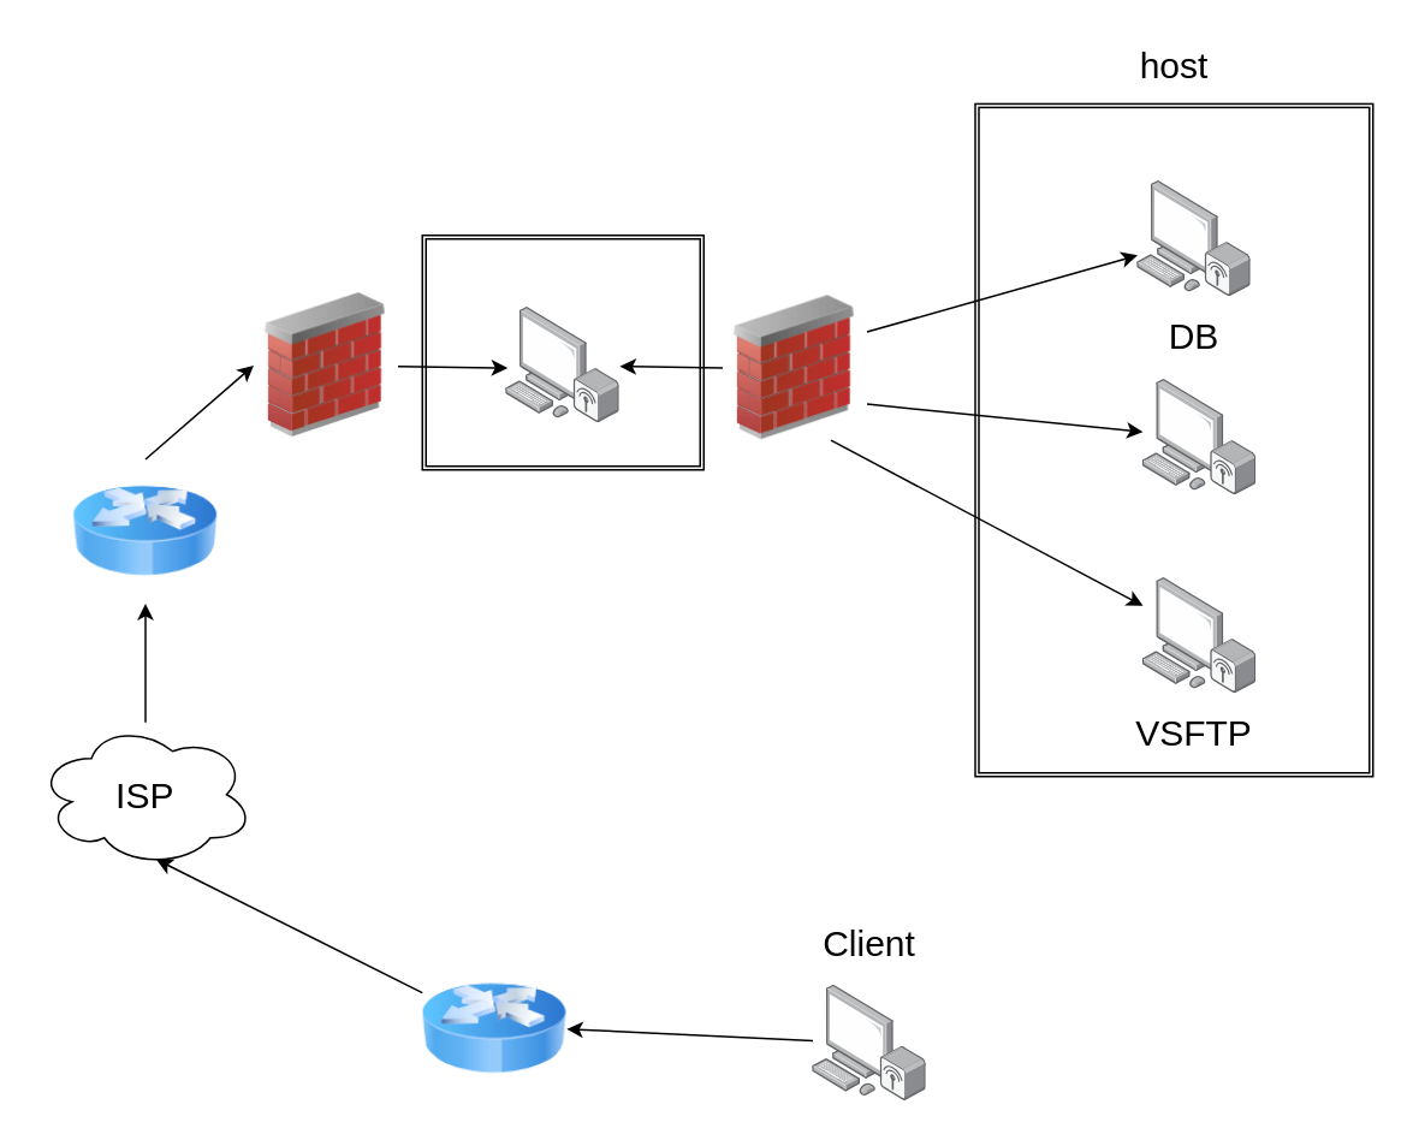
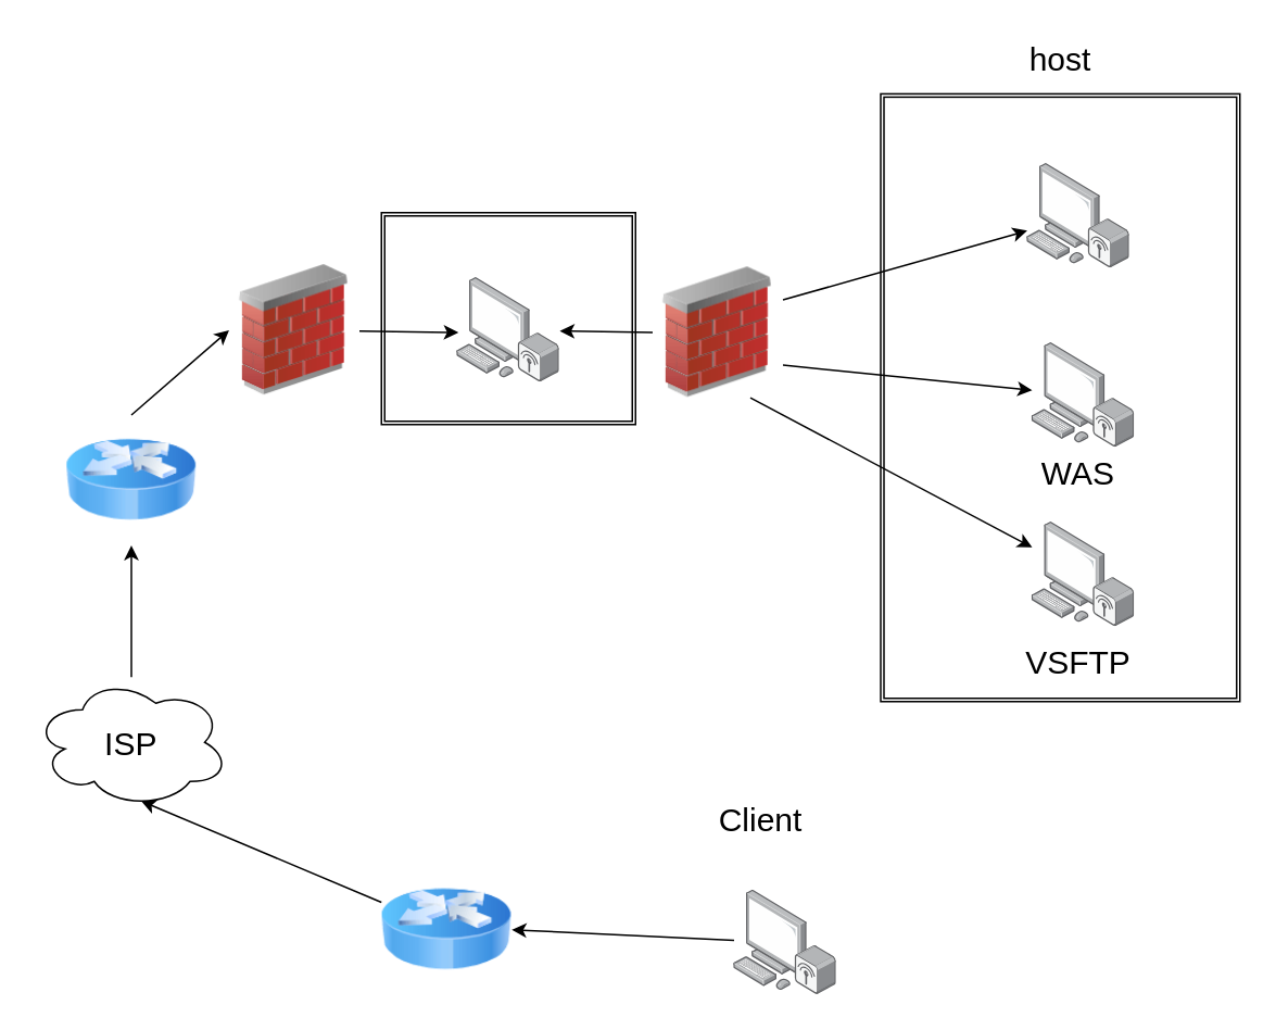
  <mxCell id="0" />
  <mxCell id="1" parent="0" />
  <mxCell id="2" value="" style="shape=ext;double=1;rounded=0;whiteSpace=wrap;html=1;" vertex="1" parent="1"><mxGeometry x="233.5" y="130" width="156" height="130" as="geometry" /></mxCell>
  <mxCell id="3" value="" style="shape=ext;double=1;rounded=0;whiteSpace=wrap;html=1;" vertex="1" parent="1"><mxGeometry x="540" y="57.1" width="220.5" height="372.9" as="geometry" /></mxCell>
  <mxCell id="4" style="edgeStyle=none;html=1;entryX=1;entryY=0.5;entryDx=0;entryDy=0;fontSize=20;" edge="1" parent="1" source="5" target="24"><mxGeometry relative="1" as="geometry" /></mxCell>
  <mxCell id="5" value="" style="points=[];aspect=fixed;html=1;align=center;shadow=0;dashed=0;image;image=img/lib/allied_telesis/computer_and_terminals/Personal_Computer_Wireless.svg;" vertex="1" parent="1"><mxGeometry x="450" y="545.8" width="63" height="64.2" as="geometry" /></mxCell>
  <mxCell id="6" style="edgeStyle=none;html=1;exitX=1;exitY=0.25;exitDx=0;exitDy=0;" edge="1" parent="1" source="19" target="9"><mxGeometry relative="1" as="geometry" /></mxCell>
  <mxCell id="7" style="edgeStyle=none;html=1;exitX=1;exitY=0.75;exitDx=0;exitDy=0;" edge="1" parent="1" source="19" target="10"><mxGeometry relative="1" as="geometry" /></mxCell>
  <mxCell id="8" value="" style="points=[];aspect=fixed;html=1;align=center;shadow=0;dashed=0;image;image=img/lib/allied_telesis/computer_and_terminals/Personal_Computer_Wireless.svg;" vertex="1" parent="1"><mxGeometry x="280" y="170" width="63" height="64.2" as="geometry" /></mxCell>
  <mxCell id="9" value="" style="points=[];aspect=fixed;html=1;align=center;shadow=0;dashed=0;image;image=img/lib/allied_telesis/computer_and_terminals/Personal_Computer_Wireless.svg;" vertex="1" parent="1"><mxGeometry x="630" y="100" width="63" height="64.2" as="geometry" /></mxCell>
  <mxCell id="10" value="" style="points=[];aspect=fixed;html=1;align=center;shadow=0;dashed=0;image;image=img/lib/allied_telesis/computer_and_terminals/Personal_Computer_Wireless.svg;" vertex="1" parent="1"><mxGeometry x="633" y="210" width="63" height="64.2" as="geometry" /></mxCell>
  <mxCell id="11" value="&lt;font style=&quot;font-size: 20px;&quot;&gt;host&lt;/font&gt;" style="text;html=1;strokeColor=none;fillColor=none;align=center;verticalAlign=middle;whiteSpace=wrap;rounded=0;" vertex="1" parent="1"><mxGeometry x="591.75" y="20" width="117" height="30" as="geometry" /></mxCell>
- <mxCell id="12" value="&lt;span style=&quot;font-size: 20px;&quot;&gt;DB&lt;/span&gt;" style="text;html=1;strokeColor=none;fillColor=none;align=center;verticalAlign=middle;whiteSpace=wrap;rounded=0;" vertex="1" parent="1"><mxGeometry x="603" y="170" width="117" height="30" as="geometry" /></mxCell>
- <mxCell id="14" value="&lt;font style=&quot;font-size: 20px;&quot;&gt;Client&lt;/font&gt;" style="text;html=1;strokeColor=none;fillColor=none;align=center;verticalAlign=middle;whiteSpace=wrap;rounded=0;" vertex="1" parent="1"><mxGeometry x="423" y="507.1" width="117" height="30" as="geometry" /></mxCell>
+ <mxCell id="13" value="&lt;span style=&quot;font-size: 20px;&quot;&gt;WAS&lt;/span&gt;" style="text;html=1;strokeColor=none;fillColor=none;align=center;verticalAlign=middle;whiteSpace=wrap;rounded=0;" vertex="1" parent="1"><mxGeometry x="603" y="274.2" width="117" height="30" as="geometry" /></mxCell>
+ <mxCell id="14" value="&lt;font style=&quot;font-size: 20px;&quot;&gt;Client&lt;/font&gt;" style="text;html=1;strokeColor=none;fillColor=none;align=center;verticalAlign=middle;whiteSpace=wrap;rounded=0;" vertex="1" parent="1"><mxGeometry x="408" y="487.1" width="117" height="30" as="geometry" /></mxCell>
  <mxCell id="15" style="edgeStyle=none;html=1;entryX=0.013;entryY=0.522;entryDx=0;entryDy=0;entryPerimeter=0;fontSize=20;" edge="1" parent="1" source="16" target="8"><mxGeometry relative="1" as="geometry" /></mxCell>
  <mxCell id="16" value="" style="image;html=1;image=img/lib/clip_art/networking/Firewall_02_128x128.png;fontSize=20;" vertex="1" parent="1"><mxGeometry x="140" y="162.1" width="80" height="80" as="geometry" /></mxCell>
  <mxCell id="17" style="edgeStyle=none;html=1;exitX=0;exitY=0.5;exitDx=0;exitDy=0;fontSize=20;" edge="1" parent="1" source="19" target="8"><mxGeometry relative="1" as="geometry" /></mxCell>
  <mxCell id="18" style="edgeStyle=none;html=1;exitX=0.75;exitY=1;exitDx=0;exitDy=0;fontSize=20;" edge="1" parent="1" source="19" target="26"><mxGeometry relative="1" as="geometry"><mxPoint x="500" y="370" as="targetPoint" /></mxGeometry></mxCell>
  <mxCell id="19" value="" style="image;html=1;image=img/lib/clip_art/networking/Firewall_02_128x128.png;fontSize=20;" vertex="1" parent="1"><mxGeometry x="400" y="163.55" width="80" height="80" as="geometry" /></mxCell>
  <mxCell id="20" style="edgeStyle=none;html=1;entryX=0;entryY=0.5;entryDx=0;entryDy=0;fontSize=20;exitX=0.5;exitY=0;exitDx=0;exitDy=0;" edge="1" parent="1" source="25" target="16"><mxGeometry relative="1" as="geometry" /></mxCell>
  <mxCell id="21" style="edgeStyle=none;html=1;entryX=0.5;entryY=1;entryDx=0;entryDy=0;fontSize=20;" edge="1" parent="1" source="22" target="25"><mxGeometry relative="1" as="geometry" /></mxCell>
- <mxCell id="22" value="ISP" style="ellipse;shape=cloud;whiteSpace=wrap;html=1;fontSize=20;" vertex="1" parent="1"><mxGeometry x="20" y="400" width="120" height="80" as="geometry" /></mxCell>
+ <mxCell id="22" value="ISP" style="ellipse;shape=cloud;whiteSpace=wrap;html=1;fontSize=20;" vertex="1" parent="1"><mxGeometry x="20" y="415" width="120" height="80" as="geometry" /></mxCell>
  <mxCell id="23" style="edgeStyle=none;html=1;entryX=0.55;entryY=0.95;entryDx=0;entryDy=0;entryPerimeter=0;fontSize=20;" edge="1" parent="1" source="24" target="22"><mxGeometry relative="1" as="geometry" /></mxCell>
  <mxCell id="24" value="" style="image;html=1;image=img/lib/clip_art/networking/Router_Icon_128x128.png;fontSize=20;" vertex="1" parent="1"><mxGeometry x="233.5" y="530" width="80" height="80" as="geometry" /></mxCell>
  <mxCell id="25" value="" style="image;html=1;image=img/lib/clip_art/networking/Router_Icon_128x128.png;fontSize=20;" vertex="1" parent="1"><mxGeometry x="40" y="254.2" width="80" height="80" as="geometry" /></mxCell>
  <mxCell id="26" value="" style="points=[];aspect=fixed;html=1;align=center;shadow=0;dashed=0;image;image=img/lib/allied_telesis/computer_and_terminals/Personal_Computer_Wireless.svg;" vertex="1" parent="1"><mxGeometry x="633" y="320" width="63" height="64.2" as="geometry" /></mxCell>
  <mxCell id="27" value="&lt;span style=&quot;font-size: 20px;&quot;&gt;VSFTP&lt;/span&gt;" style="text;html=1;strokeColor=none;fillColor=none;align=center;verticalAlign=middle;whiteSpace=wrap;rounded=0;" vertex="1" parent="1"><mxGeometry x="603" y="390" width="117" height="30" as="geometry" /></mxCell>
